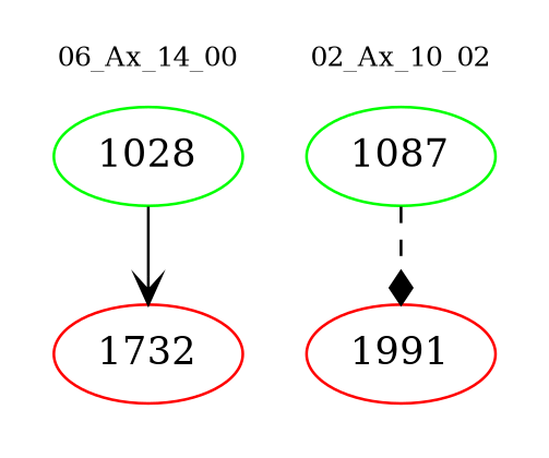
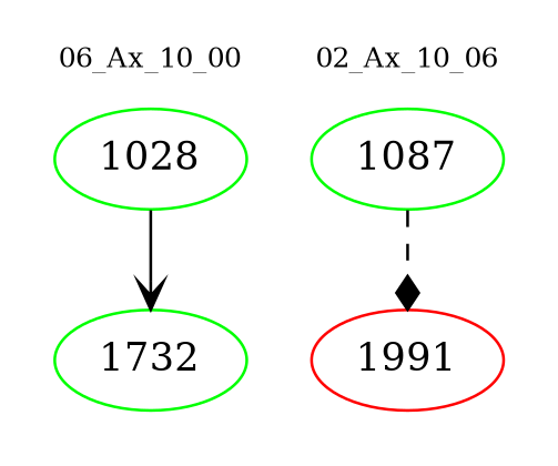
  digraph {
    node [color=green]
    edge [color=black]
    n1 [label=1028]
-   n2 [color=red label=1732]
+   n2 [label=1732]
    n3 [label=1087]
    n4 [color=red label=1991]
    subgraph cluster_1 {
      color=white
      fontsize=10
-     label="06_Ax_14_00"
+     label="06_Ax_10_00"
      n1
      n2
    }
    subgraph cluster_2 {
      color=white
      fontsize=10
-     label="02_Ax_10_02"
+     label="02_Ax_10_06"
      n3
      n4
    }
    n1 -> n2 [arrowhead=vee style=solid]
    n3 -> n4 [arrowhead=diamond style=dashed]
  }
